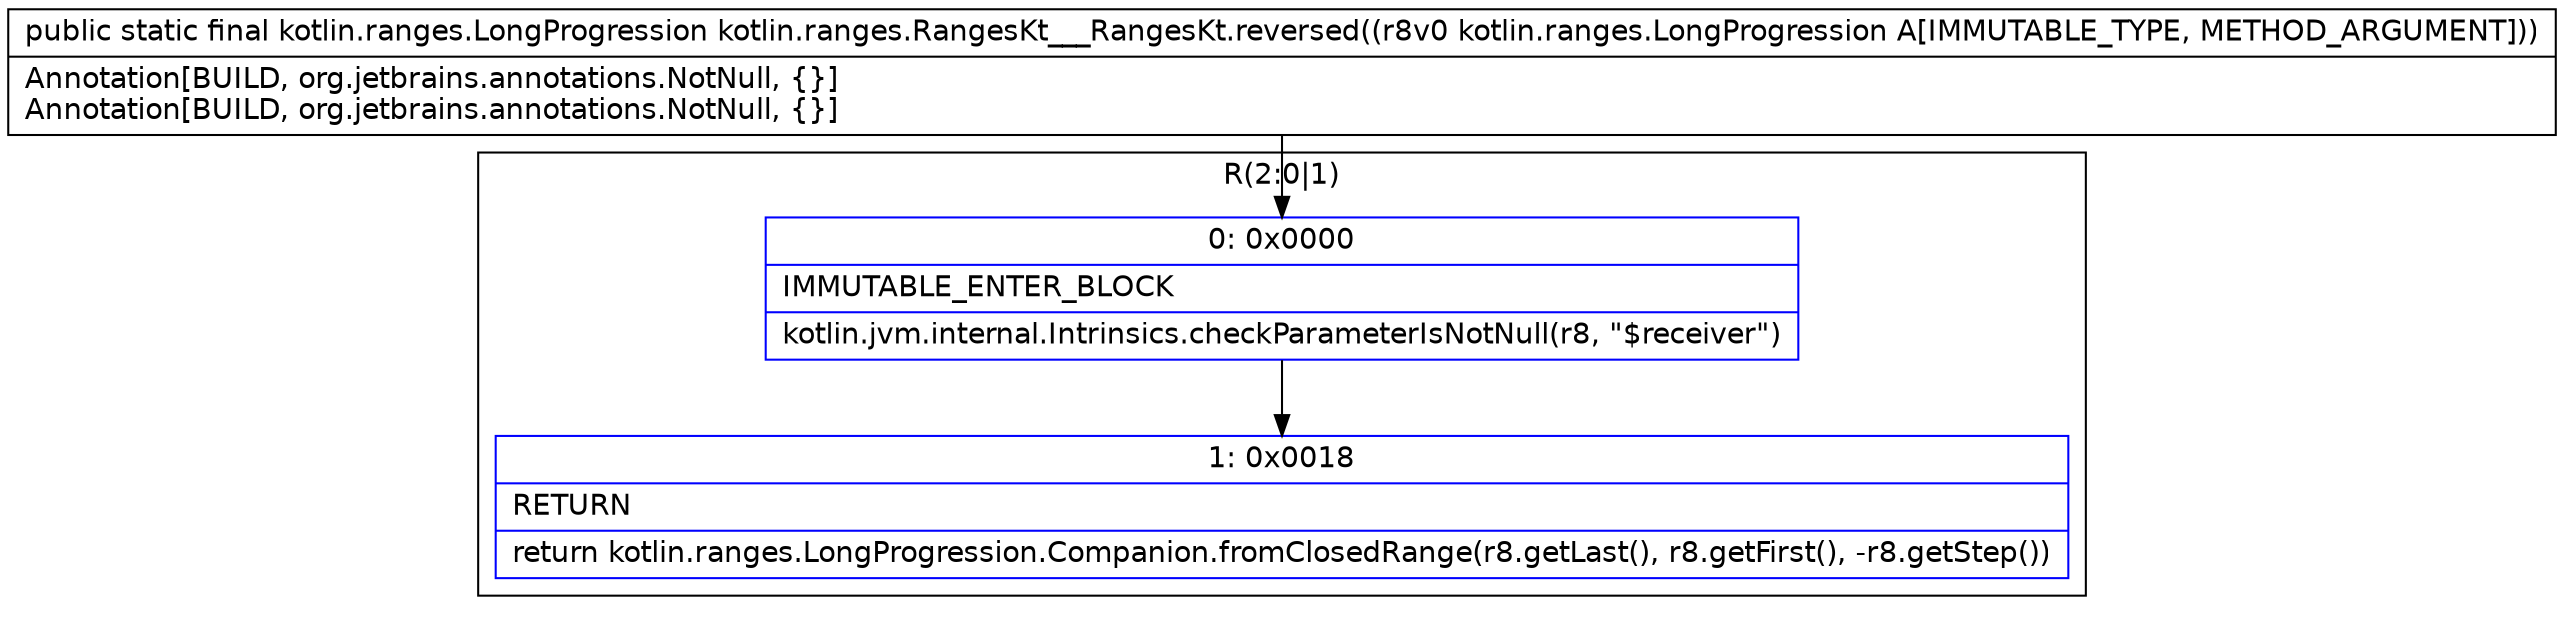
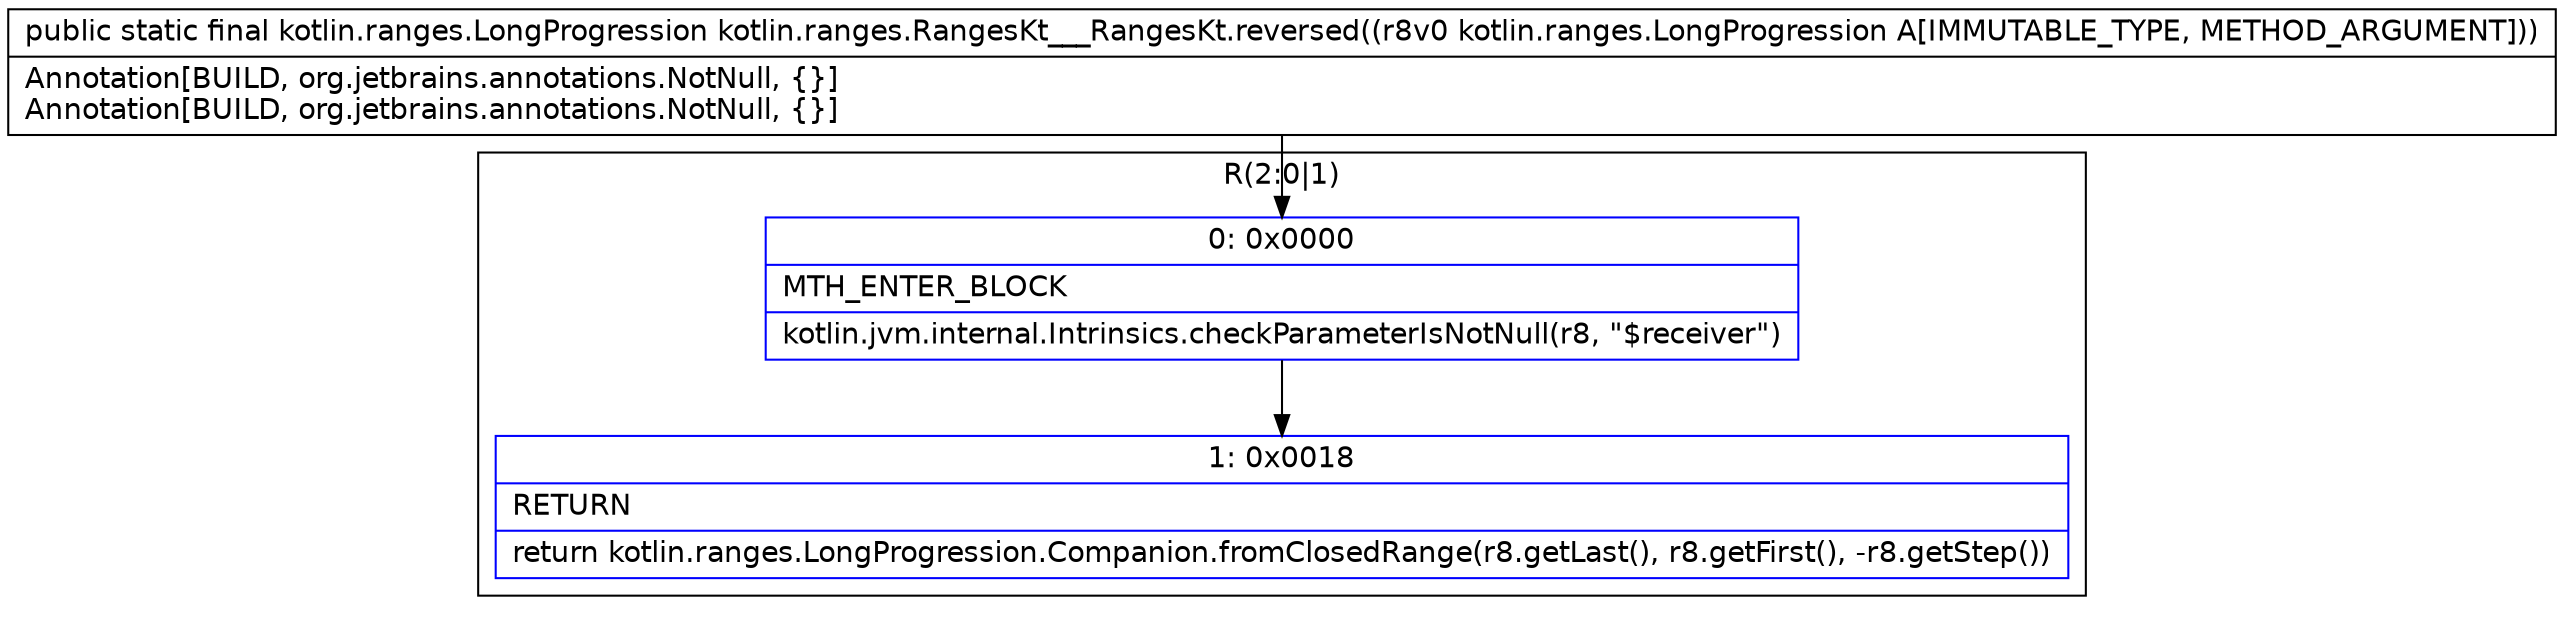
  digraph {
    fontname="DejaVu Sans"
    node [color=blue shape=record fontname="DejaVu Sans"]
    edge [fontname="DejaVu Sans"]
-   n1 [label="{0\:\ 0x0000|IMMUTABLE_ENTER_BLOCK\l|kotlin.jvm.internal.Intrinsics.checkParameterIsNotNull(r8, \"$receiver\")\l}"]
+   n1 [label="{0\:\ 0x0000|MTH_ENTER_BLOCK\l|kotlin.jvm.internal.Intrinsics.checkParameterIsNotNull(r8, \"$receiver\")\l}"]
    n2 [label="{1\:\ 0x0018|RETURN\l|return kotlin.ranges.LongProgression.Companion.fromClosedRange(r8.getLast(), r8.getFirst(), \-r8.getStep())\l}"]
    n3 [label="{public static final kotlin.ranges.LongProgression kotlin.ranges.RangesKt___RangesKt.reversed((r8v0 kotlin.ranges.LongProgression A[IMMUTABLE_TYPE, METHOD_ARGUMENT]))  | Annotation[BUILD, org.jetbrains.annotations.NotNull, \{\}]\lAnnotation[BUILD, org.jetbrains.annotations.NotNull, \{\}]\l}" color=""]
    subgraph cluster_1 {
      label="R(2:0|1)"
      n1
      n2
    }
    n1 -> n2
    n3 -> n1
  }
